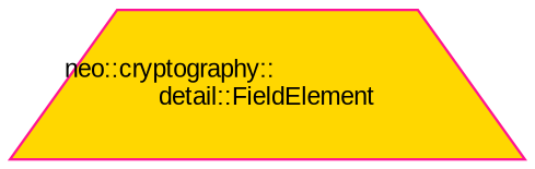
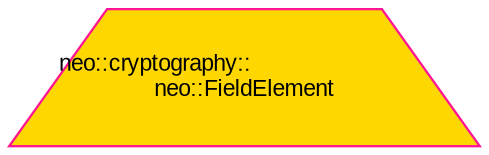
  digraph {
    rankdir=LR
    fontname="Liberation Sans"
-   n1 [color=deeppink fillcolor=gold fontname="Liberation Sans" fontsize=10 height=0.2 label="neo::cryptography::\ldetail::FieldElement" shape=trapezium style=filled width=0.4]
+   n1 [color=deeppink fillcolor=gold fontname="Liberation Sans" fontsize=10 height=0.2 label="neo::cryptography::\lneo::FieldElement" shape=trapezium style=filled width=0.4]
  }
